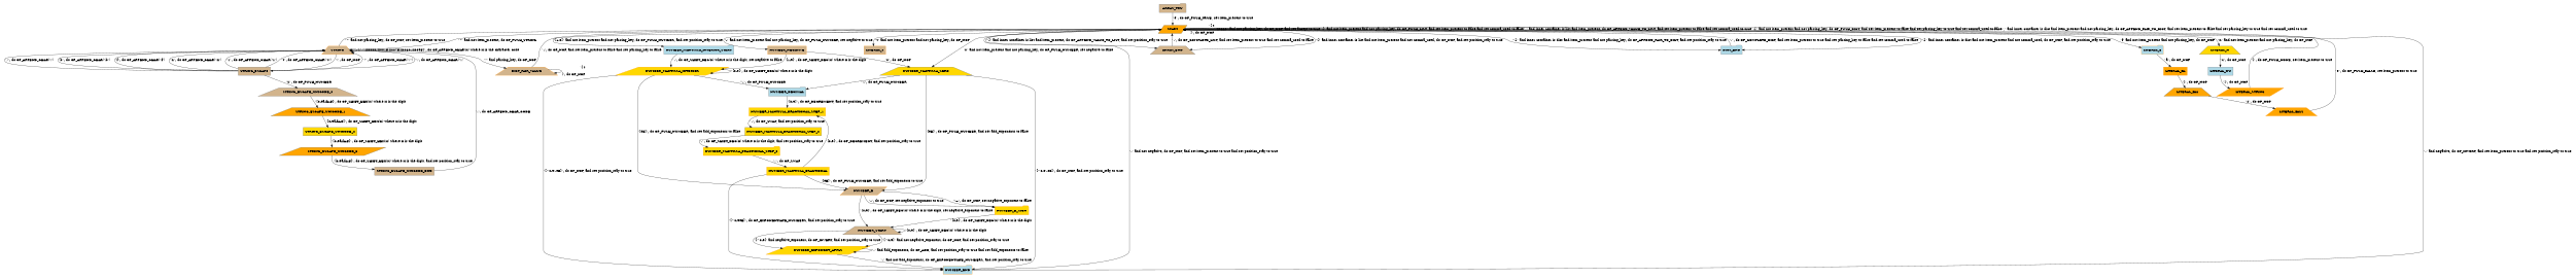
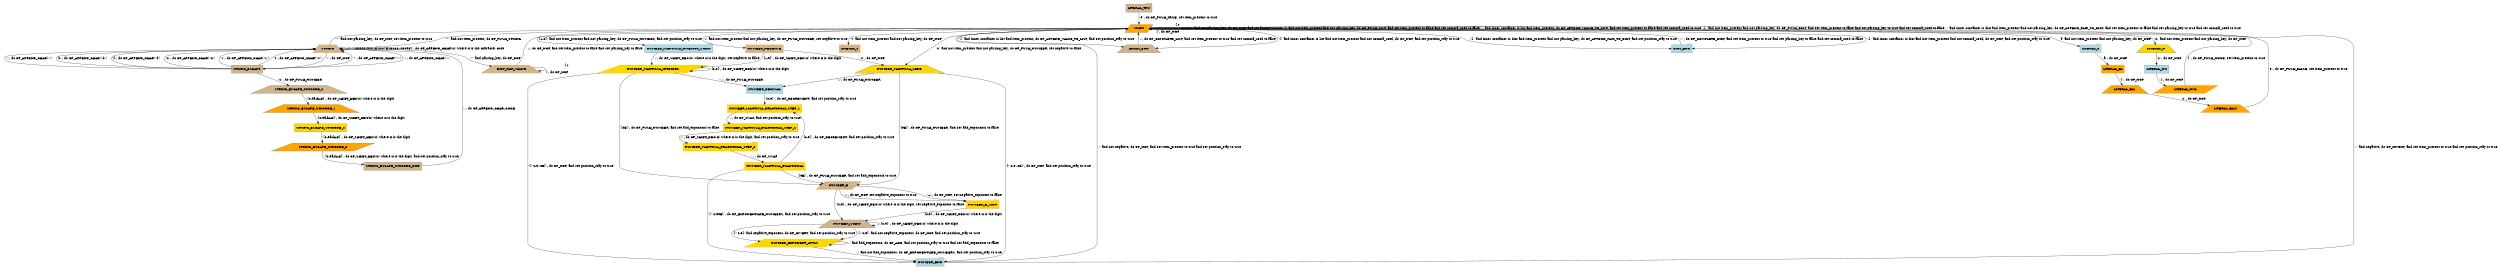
  digraph {
    node [color=gray40 fillcolor=tan shape=trapezium style=filled]
    START [fillcolor=orange shape=parallelogram]
    STRING [color=darkorange]
    NUMBER_MANTISSA_INTERIOR_START [fillcolor=lightblue shape=folder]
    NUMBER_MANTISSA_ZERO [fillcolor=gold]
    NUMBER_NEGATIVE [color=darkorange shape=box]
    LITERAL_T [color=darkorange shape=box]
    LITERAL_F [color=darkorange fillcolor=lightblue shape=folder]
    LITERAL_N [fillcolor=gold]
    ARRAY_END
    DICT_END [fillcolor=lightblue shape=folder]
    DICT_PAIR_VALUE [color=darkorange]
    STRING_ESCAPE [shape=box]
    NUMBER_MANTISSA_INTERIOR [color=darkorange fillcolor=gold shape=parallelogram]
    NUMBER_END [color=darkorange fillcolor=lightblue shape=folder]
    NUMBER_DECIMAL [fillcolor=lightblue shape=folder]
    NUMBER_E [color=darkorange shape=parallelogram]
    LITERAL_FA [color=darkorange fillcolor=orange shape=box]
    LITERAL_NU [fillcolor=lightblue shape=box]
    STRING_ESCAPE_UNICODE_0
    STRING_ESCAPE_UNICODE_1 [fillcolor=orange]
    STRING_ESCAPE_UNICODE_2 [fillcolor=gold shape=box]
    STRING_ESCAPE_UNICODE_3 [fillcolor=orange shape=parallelogram]
    STRING_ESCAPE_UNICODE_END [shape=box]
    NUMBER_MANTISSA_FRACTIONAL_STEP_1 [color=darkorange fillcolor=gold shape=box]
    NUMBER_E_SIGN [color=darkorange fillcolor=gold shape=folder]
    n26 [label=NUMBER_START]
    NUMBER_MANTISSA_FRACTIONAL_STEP_2 [fillcolor=gold shape=box]
    NUMBER_MANTISSA_FRACTIONAL_STEP_3 [color=darkorange fillcolor=gold shape=folder]
    NUMBER_MANTISSA_FRACTIONAL [color=darkorange fillcolor=gold shape=box]
    NUMBER_EXPONENT_APPLY [color=darkorange fillcolor=gold shape=parallelogram]
-   LITERAL_TRU [shape=folder label=ARRAY_TRU]
+   LITERAL_TRU [shape=folder]
    LITERAL_FAL [fillcolor=orange]
    LITERAL_FALS [color=darkorange fillcolor=orange]
-   LITERAL_NUL [color=darkorange fillcolor=orange shape=parallelogram label=LITERAL_STRING]
+   LITERAL_NUL [color=darkorange fillcolor=orange shape=parallelogram]
    START -> START [label="`[ \t\r\n]`; do OP_NOP"]
    START -> START [label="`\\x0000` and not parsing_key; do OP_NOP, and set accept to true"]
    START -> START [label="`\\[` and not item_present and not parsing_key; do OP_PUSH_LIST, and set item_present to false and set comma_used to false"]
    START -> START [label="`,` and inner container is list and item_present; do OP_APPEND_VALUE_TO_LIST, and set item_present to false and set comma_used to true"]
    START -> START [label="`\\{` and not item_present and not parsing_key; do OP_PUSH_DICT, and set item_present to false and set parsing_key to true and set comma_used to false"]
    START -> START [label="`,` and inner container is dict and item_present and not parsing_key; do OP_APPEND_PAIR_TO_DICT, and set item_present to false and set parsing_key to true and set comma_used to true"]
    START -> STRING [label="`\"` and not item_present; do OP_PUSH_STRING"]
    START -> NUMBER_MANTISSA_INTERIOR_START [label="`[1-9]` and not item_present and not parsing_key; do OP_PUSH_NUMBER, and set position_stay to true"]
    START -> NUMBER_MANTISSA_ZERO [label="`0` and not item_present and not parsing_key; do OP_PUSH_NUMBER, set negative to false"]
    START -> NUMBER_NEGATIVE [label="`-` and not item_present and not parsing_key; do OP_PUSH_NUMBER, set negative to true"]
    START -> LITERAL_T [label="`t` and not item_present and not parsing_key; do OP_NOP"]
    START -> LITERAL_F [label="`f` and not item_present and not parsing_key; do OP_NOP"]
    START -> LITERAL_N [label="`n` and not item_present and not parsing_key; do OP_NOP"]
    START -> ARRAY_END [label="`\\]` and inner container is list and not item_present and not comma_used; do OP_NOP, and set position_stay to true"]
    START -> ARRAY_END [label="`\\]` and inner container is list and item_present; do OP_APPEND_VALUE_TO_LIST, and set position_stay to true"]
    START -> DICT_END [label="`\\}` and inner container is dict and not item_present and not comma_used; do OP_NOP, and set position_stay to true"]
    START -> DICT_END [label="`\\}` and inner container is dict and item_present and not parsing_key; do OP_APPEND_PAIR_TO_DICT, and set position_stay to true"]
    STRING -> START [label="`\"` and not parsing_key; do OP_NOP, set item_present to true"]
    STRING -> STRING [label="`[^\"\\\\x0000-\\x001F\\x007F\\x0080-\\x009F]`; do OP_APPEND_CHAR(K) where K is the character code"]
    STRING -> DICT_PAIR_VALUE [label="`\"` and parsing_key; do OP_NOP"]
    STRING -> STRING_ESCAPE [label="`\\`; do OP_NOP"]
    NUMBER_MANTISSA_INTERIOR_START -> NUMBER_MANTISSA_INTERIOR [label="`.`; do OP_SHIFT_DEC(K) where K is the digit, set negative to false"]
    NUMBER_MANTISSA_ZERO -> NUMBER_END [label="`[^0-9\\.eE]`; do OP_NOP, and set position_stay to true"]
    NUMBER_MANTISSA_ZERO -> NUMBER_DECIMAL [label="`\\.`; do OP_PUSH_NUMBER"]
    NUMBER_MANTISSA_ZERO -> NUMBER_E [label="`[eE]`; do OP_PUSH_NUMBER, and set add_exponents to false"]
    NUMBER_NEGATIVE -> NUMBER_MANTISSA_ZERO [label="`0`; do OP_NOP"]
    NUMBER_NEGATIVE -> NUMBER_MANTISSA_INTERIOR [label="`[1-9]`; do OP_SHIFT_DEC(K) where K is the digit"]
    LITERAL_F -> LITERAL_FA [label="`a`; do OP_NOP"]
    LITERAL_N -> LITERAL_NU [label="`u`; do OP_NOP"]
    ARRAY_END -> START [label="`.`; do OP_COMPLETE_LIST, and set item_present to true and set comma_used to false"]
    DICT_END -> START [label="`.`; do OP_COMPLETE_DICT, and set item_present to true and set parsing_key to false and set comma_used to false"]
    DICT_PAIR_VALUE -> START [label="`:`; do OP_NOP, and set item_present to false and set parsing_key to false"]
    DICT_PAIR_VALUE -> DICT_PAIR_VALUE [label="`[ \t\r\n]`; do OP_NOP"]
    STRING_ESCAPE -> STRING [label="`\"`; do OP_APPEND_CHAR('\\\"')"]
    STRING_ESCAPE -> STRING [label="`\\`; do OP_APPEND_CHAR('\\\\')"]
    STRING_ESCAPE -> STRING [label="`/`; do OP_APPEND_CHAR('/')"]
    STRING_ESCAPE -> STRING [label="`b`; do OP_APPEND_CHAR('\\b')"]
    STRING_ESCAPE -> STRING [label="`f`; do OP_APPEND_CHAR('\\f')"]
    STRING_ESCAPE -> STRING [label="`n`; do OP_APPEND_CHAR('\\n')"]
    STRING_ESCAPE -> STRING [label="`r`; do OP_APPEND_CHAR('\\r')"]
    STRING_ESCAPE -> STRING [label="`t`; do OP_APPEND_CHAR('\\t')"]
    STRING_ESCAPE -> STRING_ESCAPE_UNICODE_0 [label="`u`; do OP_PUSH_NUMBER"]
    NUMBER_MANTISSA_INTERIOR -> NUMBER_MANTISSA_INTERIOR [label="`[0-9]`; do OP_SHIFT_DEC(K) where K is the digit"]
    NUMBER_MANTISSA_INTERIOR -> NUMBER_END [label="`[^0-9\\.eE]`; do OP_NOP, and set position_stay to true"]
    NUMBER_MANTISSA_INTERIOR -> NUMBER_DECIMAL [label="`\\.`; do OP_PUSH_NUMBER"]
    NUMBER_MANTISSA_INTERIOR -> NUMBER_E [label="`[eE]`; do OP_PUSH_NUMBER, and set add_exponents to false"]
    NUMBER_END -> START [label="`.` and not negative; do OP_NOP, and set item_present to true and set position_stay to true"]
    NUMBER_END -> START [label="`.` and negative; do OP_INVERT, and set item_present to true and set position_stay to true"]
    NUMBER_DECIMAL -> NUMBER_MANTISSA_FRACTIONAL_STEP_1 [label="`[0-9]`; do OP_DECREMENT, and set position_stay to true"]
    NUMBER_E -> NUMBER_E_SIGN [label="`\\+`; do OP_NOP, set negative_exponent to false"]
    NUMBER_E -> NUMBER_E_SIGN [label="`-`; do OP_NOP, set negative_exponent to true"]
    NUMBER_E -> n26 [label="`[0-9]`; do OP_SHIFT_DEC(K) where K is the digit, set negative_exponent to false"]
    LITERAL_FA -> LITERAL_FAL [label="`l`; do OP_NOP"]
    LITERAL_NU -> LITERAL_NUL [label="`l`; do OP_NOP"]
    STRING_ESCAPE_UNICODE_0 -> STRING_ESCAPE_UNICODE_1 [label="`[0-9a-fA-F]`; do OP_SHIFT_HEX(K) where K is the digit"]
    STRING_ESCAPE_UNICODE_1 -> STRING_ESCAPE_UNICODE_2 [label="`[0-9a-fA-F]`; do OP_SHIFT_HEX(K) where K is the digit"]
    STRING_ESCAPE_UNICODE_2 -> STRING_ESCAPE_UNICODE_3 [label="`[0-9a-fA-F]`; do OP_SHIFT_HEX(K) where K is the digit"]
    STRING_ESCAPE_UNICODE_3 -> STRING_ESCAPE_UNICODE_END [label="`[0-9a-fA-F]`; do OP_SHIFT_HEX(K) where K is the digit, and set position_stay to true"]
    STRING_ESCAPE_UNICODE_END -> STRING [label="`.`; do OP_APPEND_CHAR_CODE"]
    NUMBER_MANTISSA_FRACTIONAL_STEP_1 -> NUMBER_MANTISSA_FRACTIONAL_STEP_2 [label="`.`; do OP_SWAP, and set position_stay to true"]
    NUMBER_E_SIGN -> n26 [label="`[0-9]`; do OP_SHIFT_DEC(K) where K is the digit"]
    n26 -> n26 [label="`[0-9]`; do OP_SHIFT_DEC(K) where K is the digit"]
    n26 -> NUMBER_EXPONENT_APPLY [label="`[^0-9]` and not negative_exponent; do OP_NOP, and set position_stay to true"]
    n26 -> NUMBER_EXPONENT_APPLY [label="`[^0-9]` and negative_exponent; do OP_INVERT, and set position_stay to true"]
    NUMBER_MANTISSA_FRACTIONAL_STEP_2 -> NUMBER_MANTISSA_FRACTIONAL_STEP_3 [label="`.`; do OP_SHIFT_DEC(K) where K is the digit, and set position_stay to true"]
    NUMBER_MANTISSA_FRACTIONAL_STEP_3 -> NUMBER_MANTISSA_FRACTIONAL [label="`.`; do OP_SWAP"]
    NUMBER_MANTISSA_FRACTIONAL -> NUMBER_END [label="`[^0-9eE]`; do OP_EXPONENTIATE_NUMBERS, and set position_stay to true"]
    NUMBER_MANTISSA_FRACTIONAL -> NUMBER_E [label="`[eE]`; do OP_PUSH_NUMBER, and set add_exponents to true"]
    NUMBER_MANTISSA_FRACTIONAL -> NUMBER_MANTISSA_FRACTIONAL_STEP_1 [label="`[0-9]`; do OP_DECREMENT, and set position_stay to true"]
    NUMBER_EXPONENT_APPLY -> NUMBER_END [label="`.` and not add_exponents; do OP_EXPONENTIATE_NUMBERS, and set position_stay to true"]
    NUMBER_EXPONENT_APPLY -> NUMBER_EXPONENT_APPLY [label="`.` and add_exponents; do OP_ADD, and set position_stay to true and set add_exponents to false"]
    LITERAL_TRU -> START [label="`e`; do OP_PUSH_TRUE, set item_present to true"]
    LITERAL_FAL -> LITERAL_FALS [label="`s`; do OP_NOP"]
    LITERAL_FALS -> START [label="`e`; do OP_PUSH_FALSE, set item_present to true"]
    LITERAL_NUL -> START [label="`l`; do OP_PUSH_NONE, set item_present to true"]
  }
